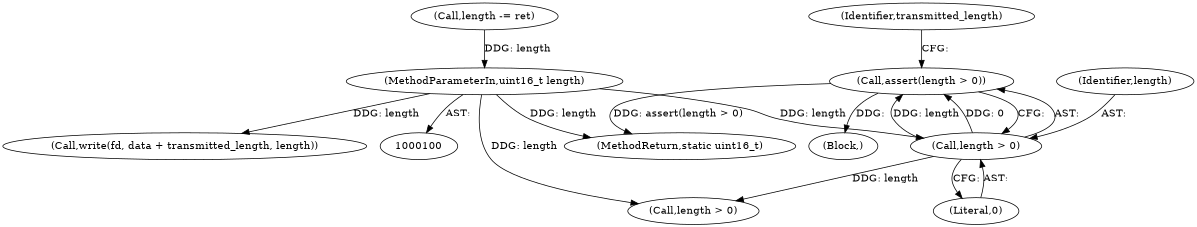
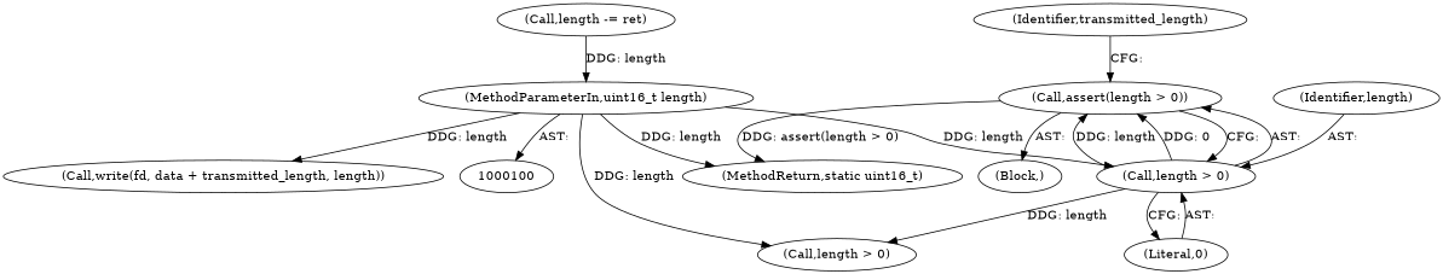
  digraph {
    n1 [label="(Call,assert(length > 0))"]
    n2 [label="(Call,length > 0)"]
    n3 [label="(Block,)"]
    n4 [label="(MethodReturn,static uint16_t)"]
    n5 [label="(Call,length > 0)"]
    n6 [label="(Literal,0)"]
    n7 [label="(MethodParameterIn,uint16_t length)"]
    n8 [label="(Call,write(fd, data + transmitted_length, length))"]
    1000100
    n10 [label="(Call,length -= ret)"]
    n11 [label="(Identifier,length)"]
    n12 [label="(Identifier,transmitted_length)"]
    n1 -> n2 [label="CFG: "]
-   n1 -> n3 [label="DDG: "]
+   n1 -> n3 [label="AST: "]
    n1 -> n4 [label="DDG: assert(length > 0)"]
    n2 -> n1 [label="AST: "]
    n2 -> n1 [label="DDG: length"]
    n2 -> n1 [label="DDG: 0"]
    n2 -> n5 [label="DDG: length"]
    n2 -> n6 [label="CFG: "]
    n6 -> n2 [label="AST: "]
    n7 -> n2 [label="DDG: length"]
    n7 -> n4 [label="DDG: length"]
    n7 -> n5 [label="DDG: length"]
    n7 -> n8 [label="DDG: length"]
    n7 -> 1000100 [label="AST: "]
    n10 -> n7 [label="DDG: length"]
    n11 -> n2 [label="AST: "]
    n12 -> n1 [label="CFG: "]
  }
